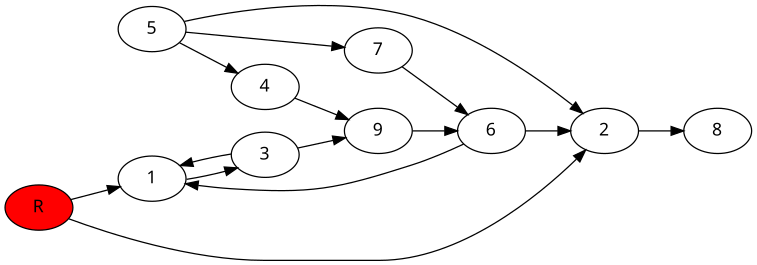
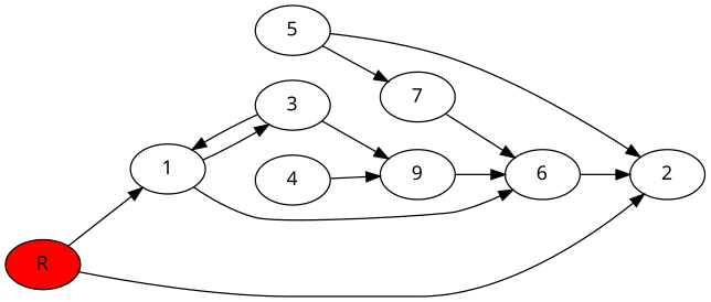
  digraph {
    fontname="Noto Sans"
    rankdir=LR
    node [fontname="Noto Sans"]
    edge [fontname="Noto Sans"]
    1
    3
    9
    2
-   8
    5
    4
    7
    6
    R [fillcolor="#ff0000" style=filled]
    1 -> 3
    3 -> 1
    3 -> 9
    9 -> 6
-   2 -> 8
    5 -> 2
-   5 -> 4
    5 -> 7
    4 -> 9
    7 -> 6
-   6 -> 1
+   1 -> 6
    6 -> 2
    R -> 1
    R -> 2
  }
